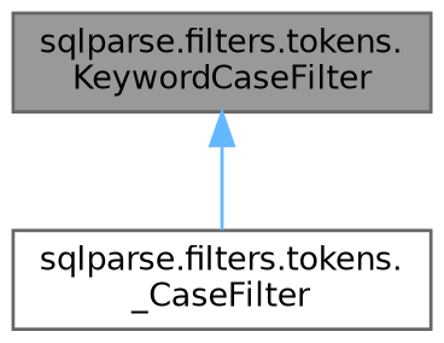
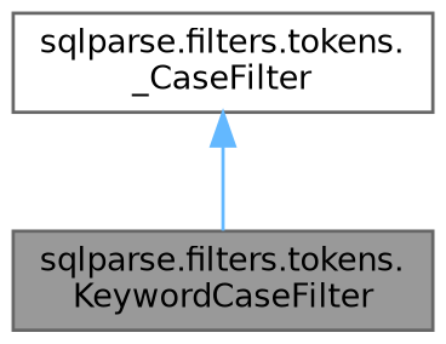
  digraph {
    node [color=gray40 fontname=Helvetica fontsize=10 shape=box style=filled]
    n1 [fillcolor=grey60 fontcolor=black height=0.2 label="sqlparse.filters.tokens.\lKeywordCaseFilter" width=0.4]
    n2 [fillcolor=white height=0.2 label="sqlparse.filters.tokens.\l_CaseFilter" width=0.4]
-   n1 -> n2 [color=steelblue1 dir=back fontname=Helvetica fontsize=10 labelfontname=Helvetica labelfontsize=10 style=solid]
+   n2 -> n1 [color=steelblue1 dir=back fontname=Helvetica fontsize=10 labelfontname=Helvetica labelfontsize=10 style=solid]
  }
